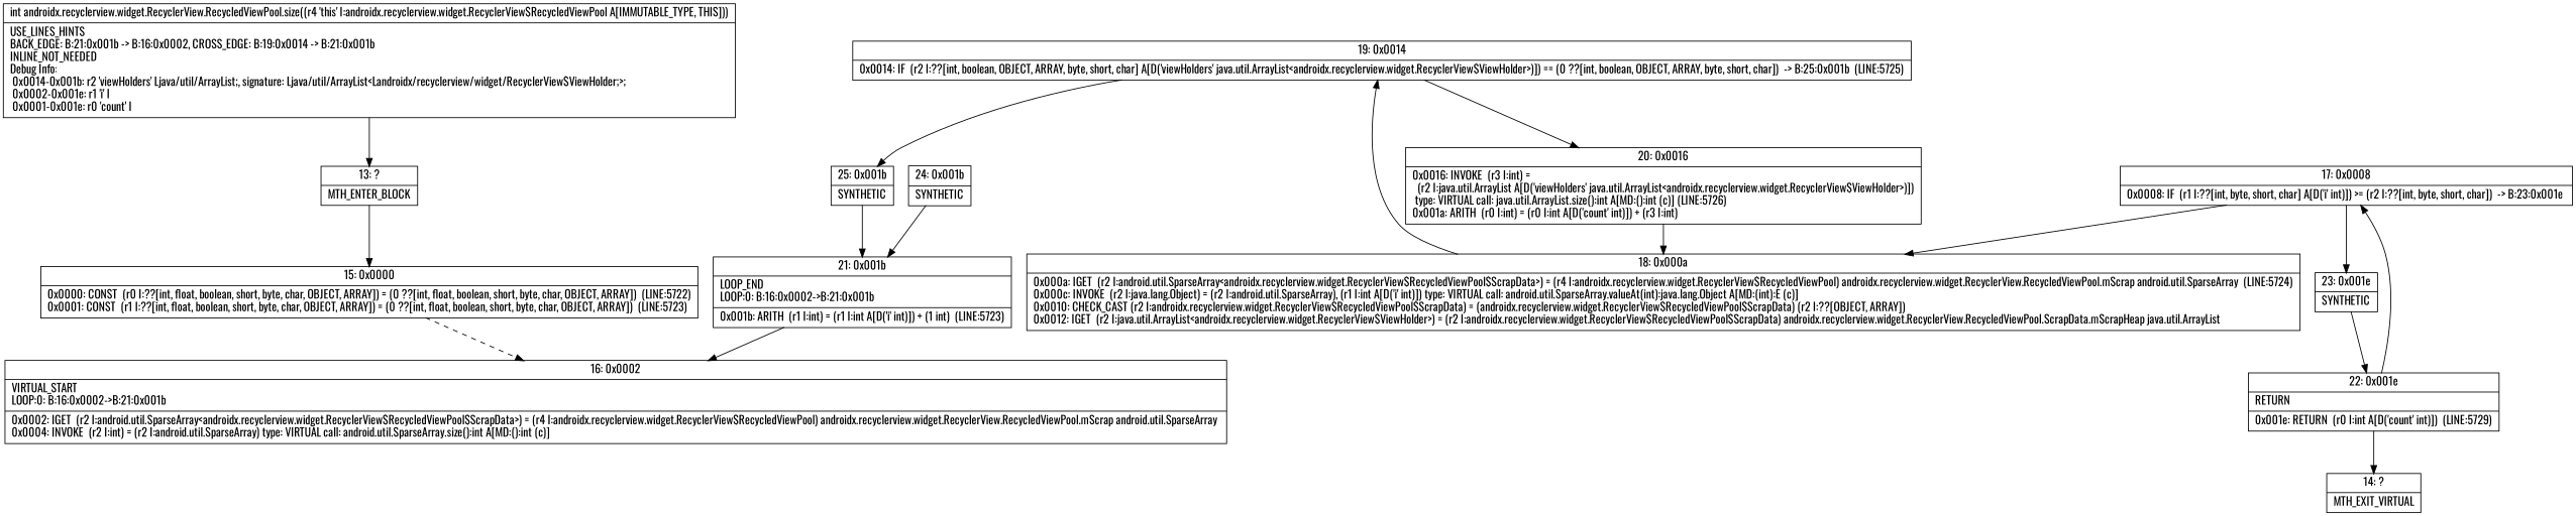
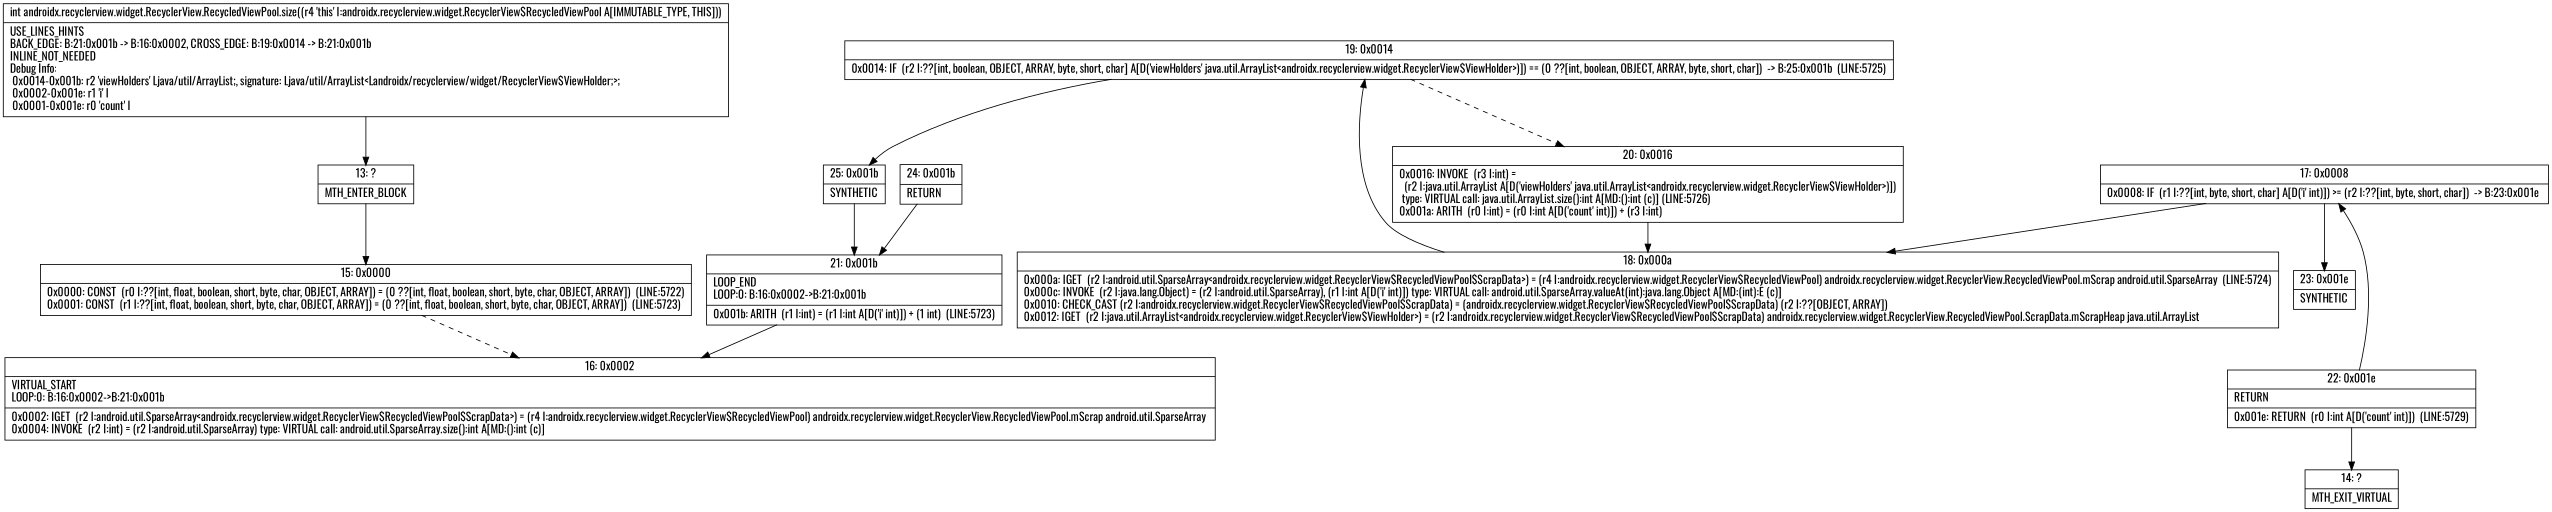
  digraph {
    fontname=Oswald
    node [fontname=Oswald shape=record]
    edge [fontname=Oswald]
    n1 [label="{13\:\ ?|MTH_ENTER_BLOCK\l}"]
    n2 [label="{15\:\ 0x0000|0x0000: CONST  (r0 I:??[int, float, boolean, short, byte, char, OBJECT, ARRAY]) = (0 ??[int, float, boolean, short, byte, char, OBJECT, ARRAY])  (LINE:5722)\l0x0001: CONST  (r1 I:??[int, float, boolean, short, byte, char, OBJECT, ARRAY]) = (0 ??[int, float, boolean, short, byte, char, OBJECT, ARRAY])  (LINE:5723)\l}"]
    n3 [label="{16\:\ 0x0002|VIRTUAL_START\lLOOP:0: B:16:0x0002\-\>B:21:0x001b\l|0x0002: IGET  (r2 I:android.util.SparseArray\<androidx.recyclerview.widget.RecyclerView$RecycledViewPool$ScrapData\>) = (r4 I:androidx.recyclerview.widget.RecyclerView$RecycledViewPool) androidx.recyclerview.widget.RecyclerView.RecycledViewPool.mScrap android.util.SparseArray \l0x0004: INVOKE  (r2 I:int) = (r2 I:android.util.SparseArray) type: VIRTUAL call: android.util.SparseArray.size():int A[MD:():int (c)]\l}"]
    n4 [label="{17\:\ 0x0008|0x0008: IF  (r1 I:??[int, byte, short, char] A[D('i' int)]) \>= (r2 I:??[int, byte, short, char])  \-\> B:23:0x001e \l}"]
    n5 [label="{18\:\ 0x000a|0x000a: IGET  (r2 I:android.util.SparseArray\<androidx.recyclerview.widget.RecyclerView$RecycledViewPool$ScrapData\>) = (r4 I:androidx.recyclerview.widget.RecyclerView$RecycledViewPool) androidx.recyclerview.widget.RecyclerView.RecycledViewPool.mScrap android.util.SparseArray  (LINE:5724)\l0x000c: INVOKE  (r2 I:java.lang.Object) = (r2 I:android.util.SparseArray), (r1 I:int A[D('i' int)]) type: VIRTUAL call: android.util.SparseArray.valueAt(int):java.lang.Object A[MD:(int):E (c)]\l0x0010: CHECK_CAST (r2 I:androidx.recyclerview.widget.RecyclerView$RecycledViewPool$ScrapData) = (androidx.recyclerview.widget.RecyclerView$RecycledViewPool$ScrapData) (r2 I:??[OBJECT, ARRAY]) \l0x0012: IGET  (r2 I:java.util.ArrayList\<androidx.recyclerview.widget.RecyclerView$ViewHolder\>) = (r2 I:androidx.recyclerview.widget.RecyclerView$RecycledViewPool$ScrapData) androidx.recyclerview.widget.RecyclerView.RecycledViewPool.ScrapData.mScrapHeap java.util.ArrayList \l}"]
    n6 [label="{23\:\ 0x001e|SYNTHETIC\l}"]
    n7 [label="{19\:\ 0x0014|0x0014: IF  (r2 I:??[int, boolean, OBJECT, ARRAY, byte, short, char] A[D('viewHolders' java.util.ArrayList\<androidx.recyclerview.widget.RecyclerView$ViewHolder\>)]) == (0 ??[int, boolean, OBJECT, ARRAY, byte, short, char])  \-\> B:25:0x001b  (LINE:5725)\l}"]
    n8 [label="{22\:\ 0x001e|RETURN\l|0x001e: RETURN  (r0 I:int A[D('count' int)])  (LINE:5729)\l}"]
    n9 [label="{20\:\ 0x0016|0x0016: INVOKE  (r3 I:int) = \l  (r2 I:java.util.ArrayList A[D('viewHolders' java.util.ArrayList\<androidx.recyclerview.widget.RecyclerView$ViewHolder\>)])\l type: VIRTUAL call: java.util.ArrayList.size():int A[MD:():int (c)] (LINE:5726)\l0x001a: ARITH  (r0 I:int) = (r0 I:int A[D('count' int)]) + (r3 I:int) \l}"]
    n10 [label="{25\:\ 0x001b|SYNTHETIC\l}"]
    n11 [label="{21\:\ 0x001b|LOOP_END\lLOOP:0: B:16:0x0002\-\>B:21:0x001b\l|0x001b: ARITH  (r1 I:int) = (r1 I:int A[D('i' int)]) + (1 int)  (LINE:5723)\l}"]
-   n12 [label="{24\:\ 0x001b|SYNTHETIC\l}"]
+   n12 [label="{24\:\ 0x001b|RETURN\l}"]
    n13 [label="{14\:\ ?|MTH_EXIT_VIRTUAL\l}"]
    n14 [label="{int androidx.recyclerview.widget.RecyclerView.RecycledViewPool.size((r4 'this' I:androidx.recyclerview.widget.RecyclerView$RecycledViewPool A[IMMUTABLE_TYPE, THIS]))  | USE_LINES_HINTS\lBACK_EDGE: B:21:0x001b \-\> B:16:0x0002, CROSS_EDGE: B:19:0x0014 \-\> B:21:0x001b\lINLINE_NOT_NEEDED\lDebug Info:\l  0x0014\-0x001b: r2 'viewHolders' Ljava\/util\/ArrayList;, signature: Ljava\/util\/ArrayList\<Landroidx\/recyclerview\/widget\/RecyclerView$ViewHolder;\>;\l  0x0002\-0x001e: r1 'i' I\l  0x0001\-0x001e: r0 'count' I\l}"]
    n1 -> n2
    n2 -> n3 [style=dashed]
    n4 -> n5 [style=solid]
    n4 -> n6
    n5 -> n7
-   n6 -> n8
-   n7 -> n9 [style=solid]
+   n7 -> n9 [style=dashed]
    n7 -> n10
    n8 -> n4
    n8 -> n13
    n9 -> n5
    n10 -> n11
    n11 -> n3
    n12 -> n11
    n14 -> n1
  }
